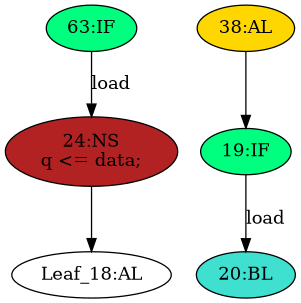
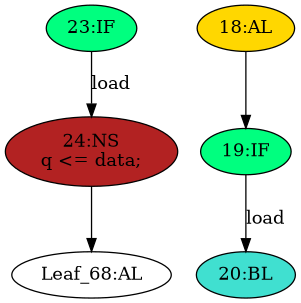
  strict digraph {
    node [fillcolor=springgreen statements="[]" style=filled typ=IfStatement]
    edge [cond="[]" lineno=None]
-   n1 [ast="<pyverilog.vparser.ast.IfStatement object at 0x7f9bc4923e10>" label="63:IF"]
+   n1 [ast="<pyverilog.vparser.ast.IfStatement object at 0x7f9bc4923e10>" label="23:IF"]
    n2 [ast="<pyverilog.vparser.ast.NonblockingSubstitution object at 0x7f9bc48cee90>" fillcolor=firebrick label="24:NS\nq <= data;" statements="[<pyverilog.vparser.ast.NonblockingSubstitution object at 0x7f9bc48cee90>]" typ=NonblockingSubstitution]
-   n3 [def_var="['q']" label="Leaf_18:AL" fillcolor="" statements="" style="" typ=""]
+   n3 [def_var="['q']" label="Leaf_68:AL" fillcolor="" statements="" style="" typ=""]
    n4 [ast="<pyverilog.vparser.ast.Block object at 0x7f9bc4937090>" fillcolor=turquoise label="20:BL" typ=Block]
    n5 [ast="<pyverilog.vparser.ast.IfStatement object at 0x7f9bc4923d10>" label="19:IF"]
-   n6 [ast="<pyverilog.vparser.ast.Always object at 0x7f9bc49371d0>" clk_sens=True fillcolor=gold label="38:AL" sens="['clk']" typ=Always use_var="['load', 'ena', 'data']"]
+   n6 [ast="<pyverilog.vparser.ast.Always object at 0x7f9bc49371d0>" clk_sens=True fillcolor=gold label="18:AL" sens="['clk']" typ=Always use_var="['load', 'ena', 'data']"]
    n1 -> n2 [cond="['ena']" label=load lineno=23]
    n2 -> n3
    n5 -> n4 [cond="['load']" label=load lineno=19]
    n6 -> n5
  }
